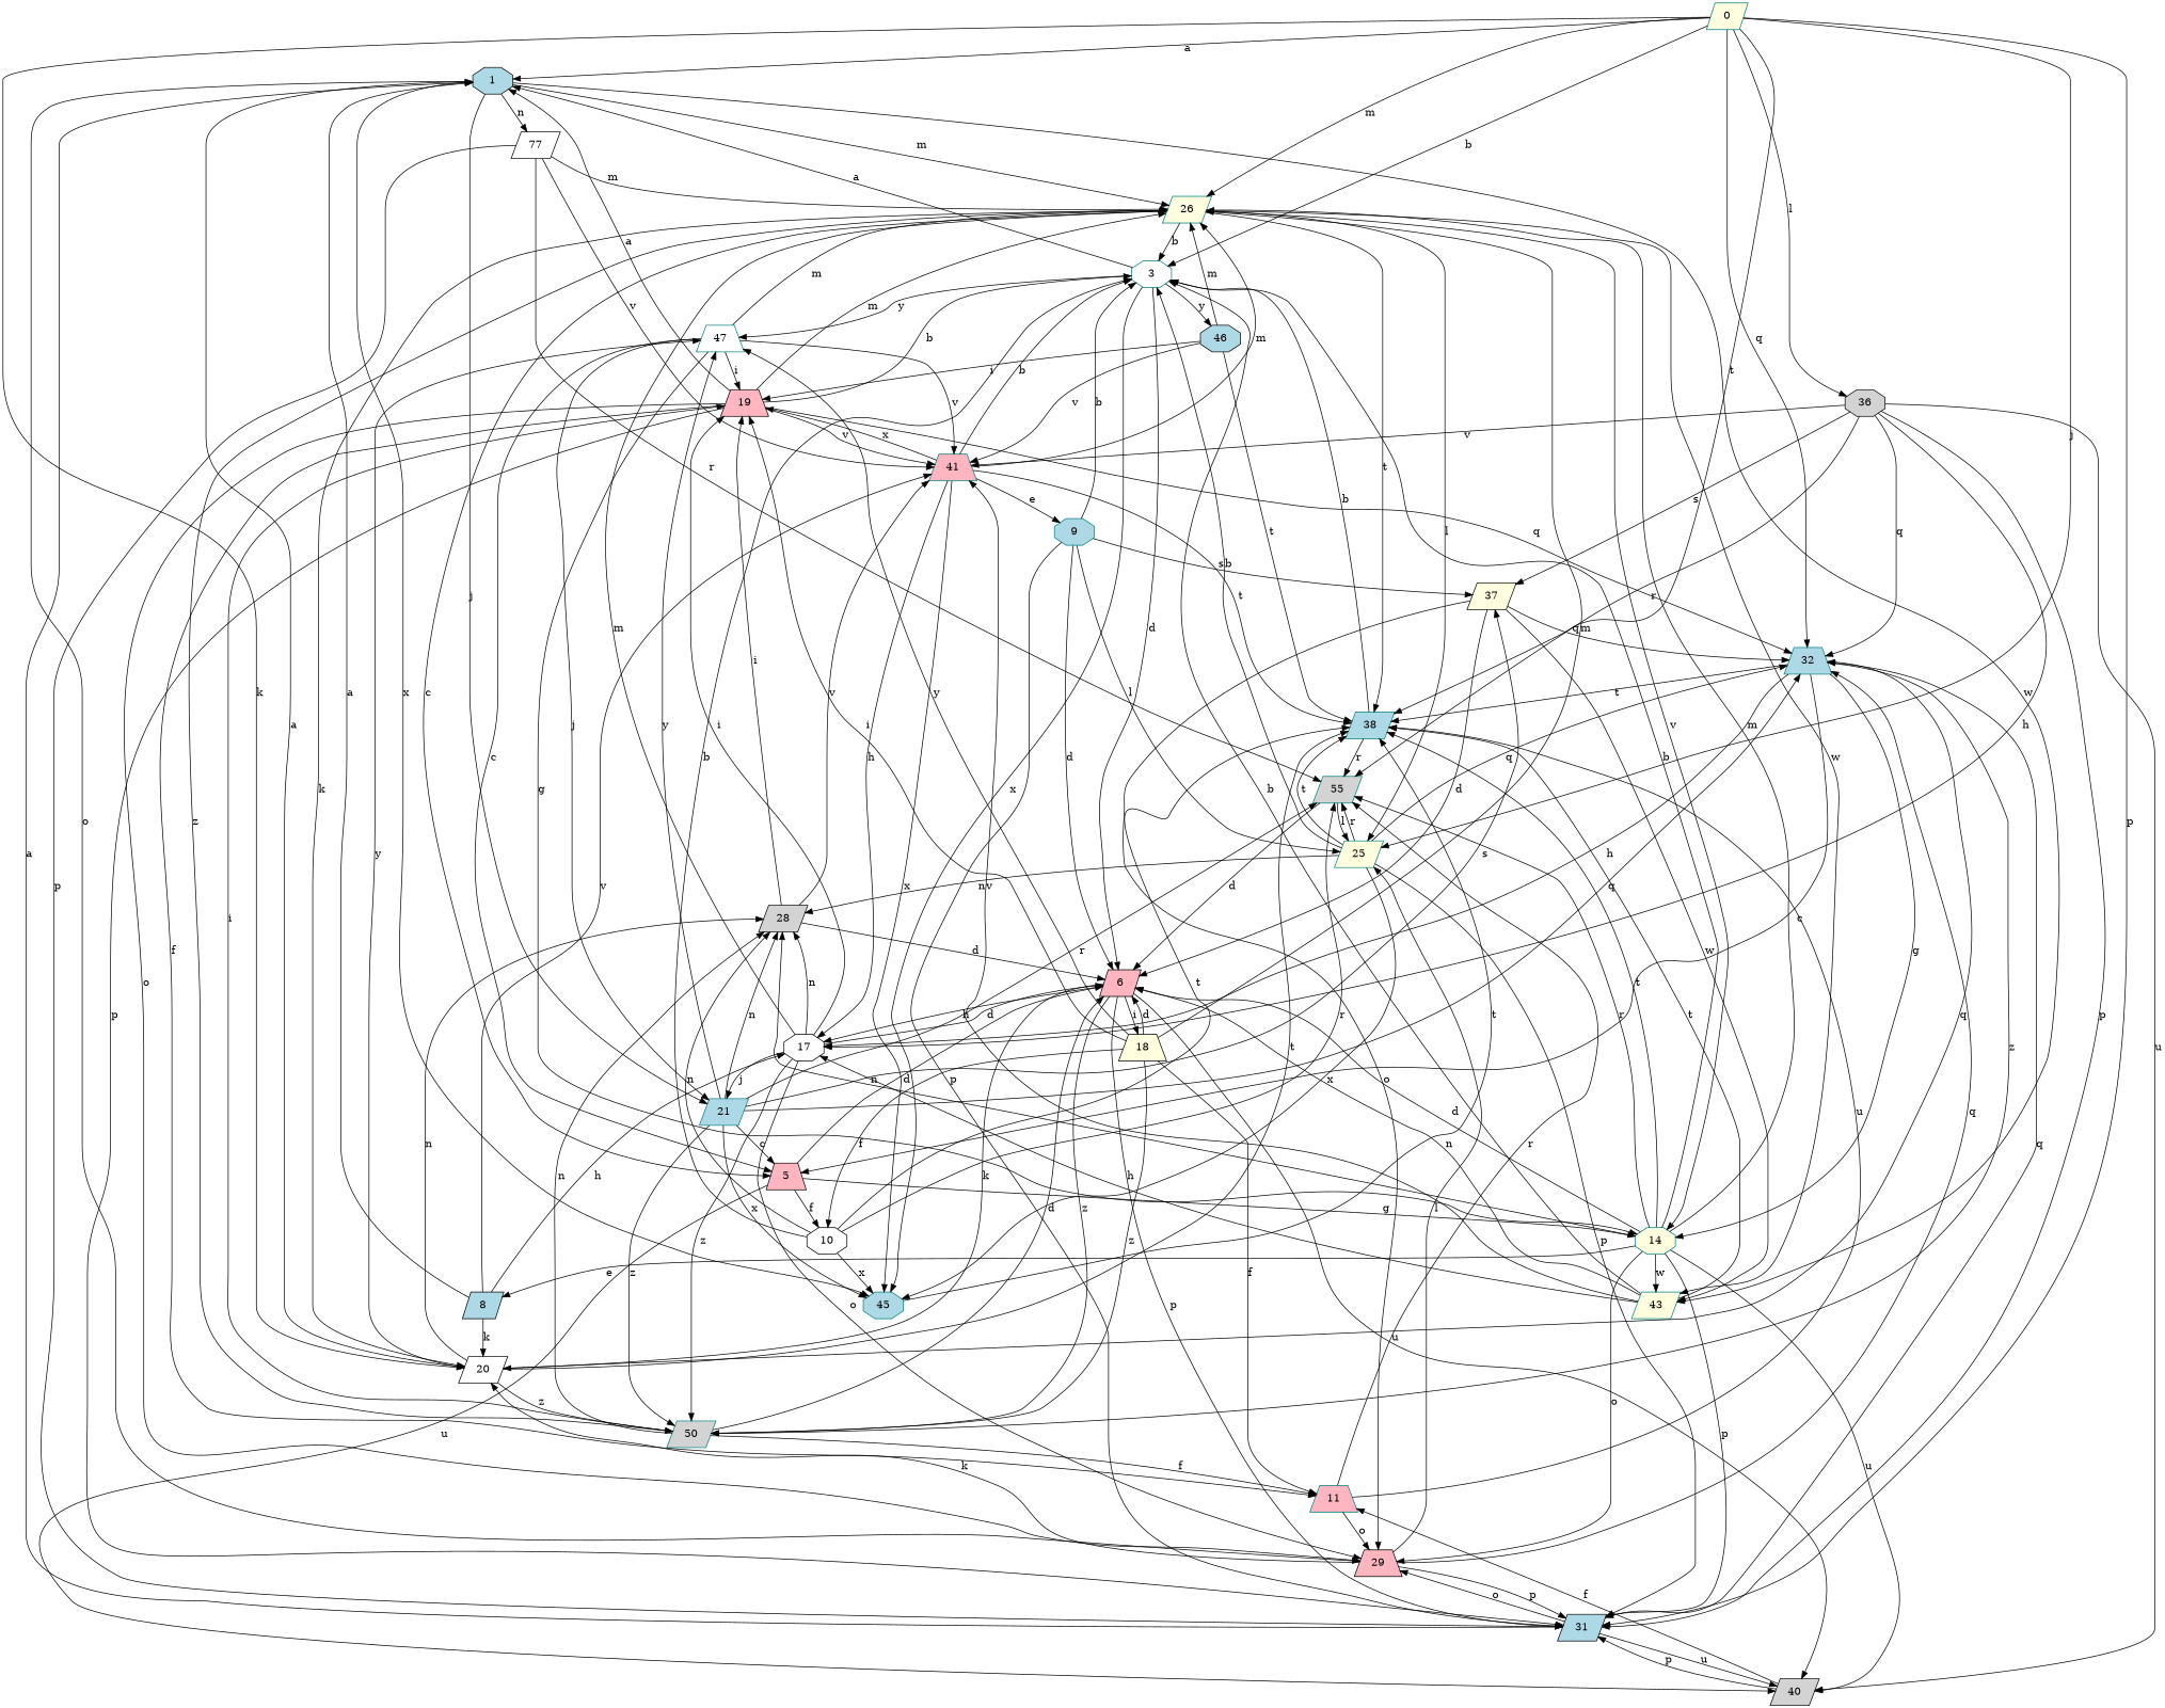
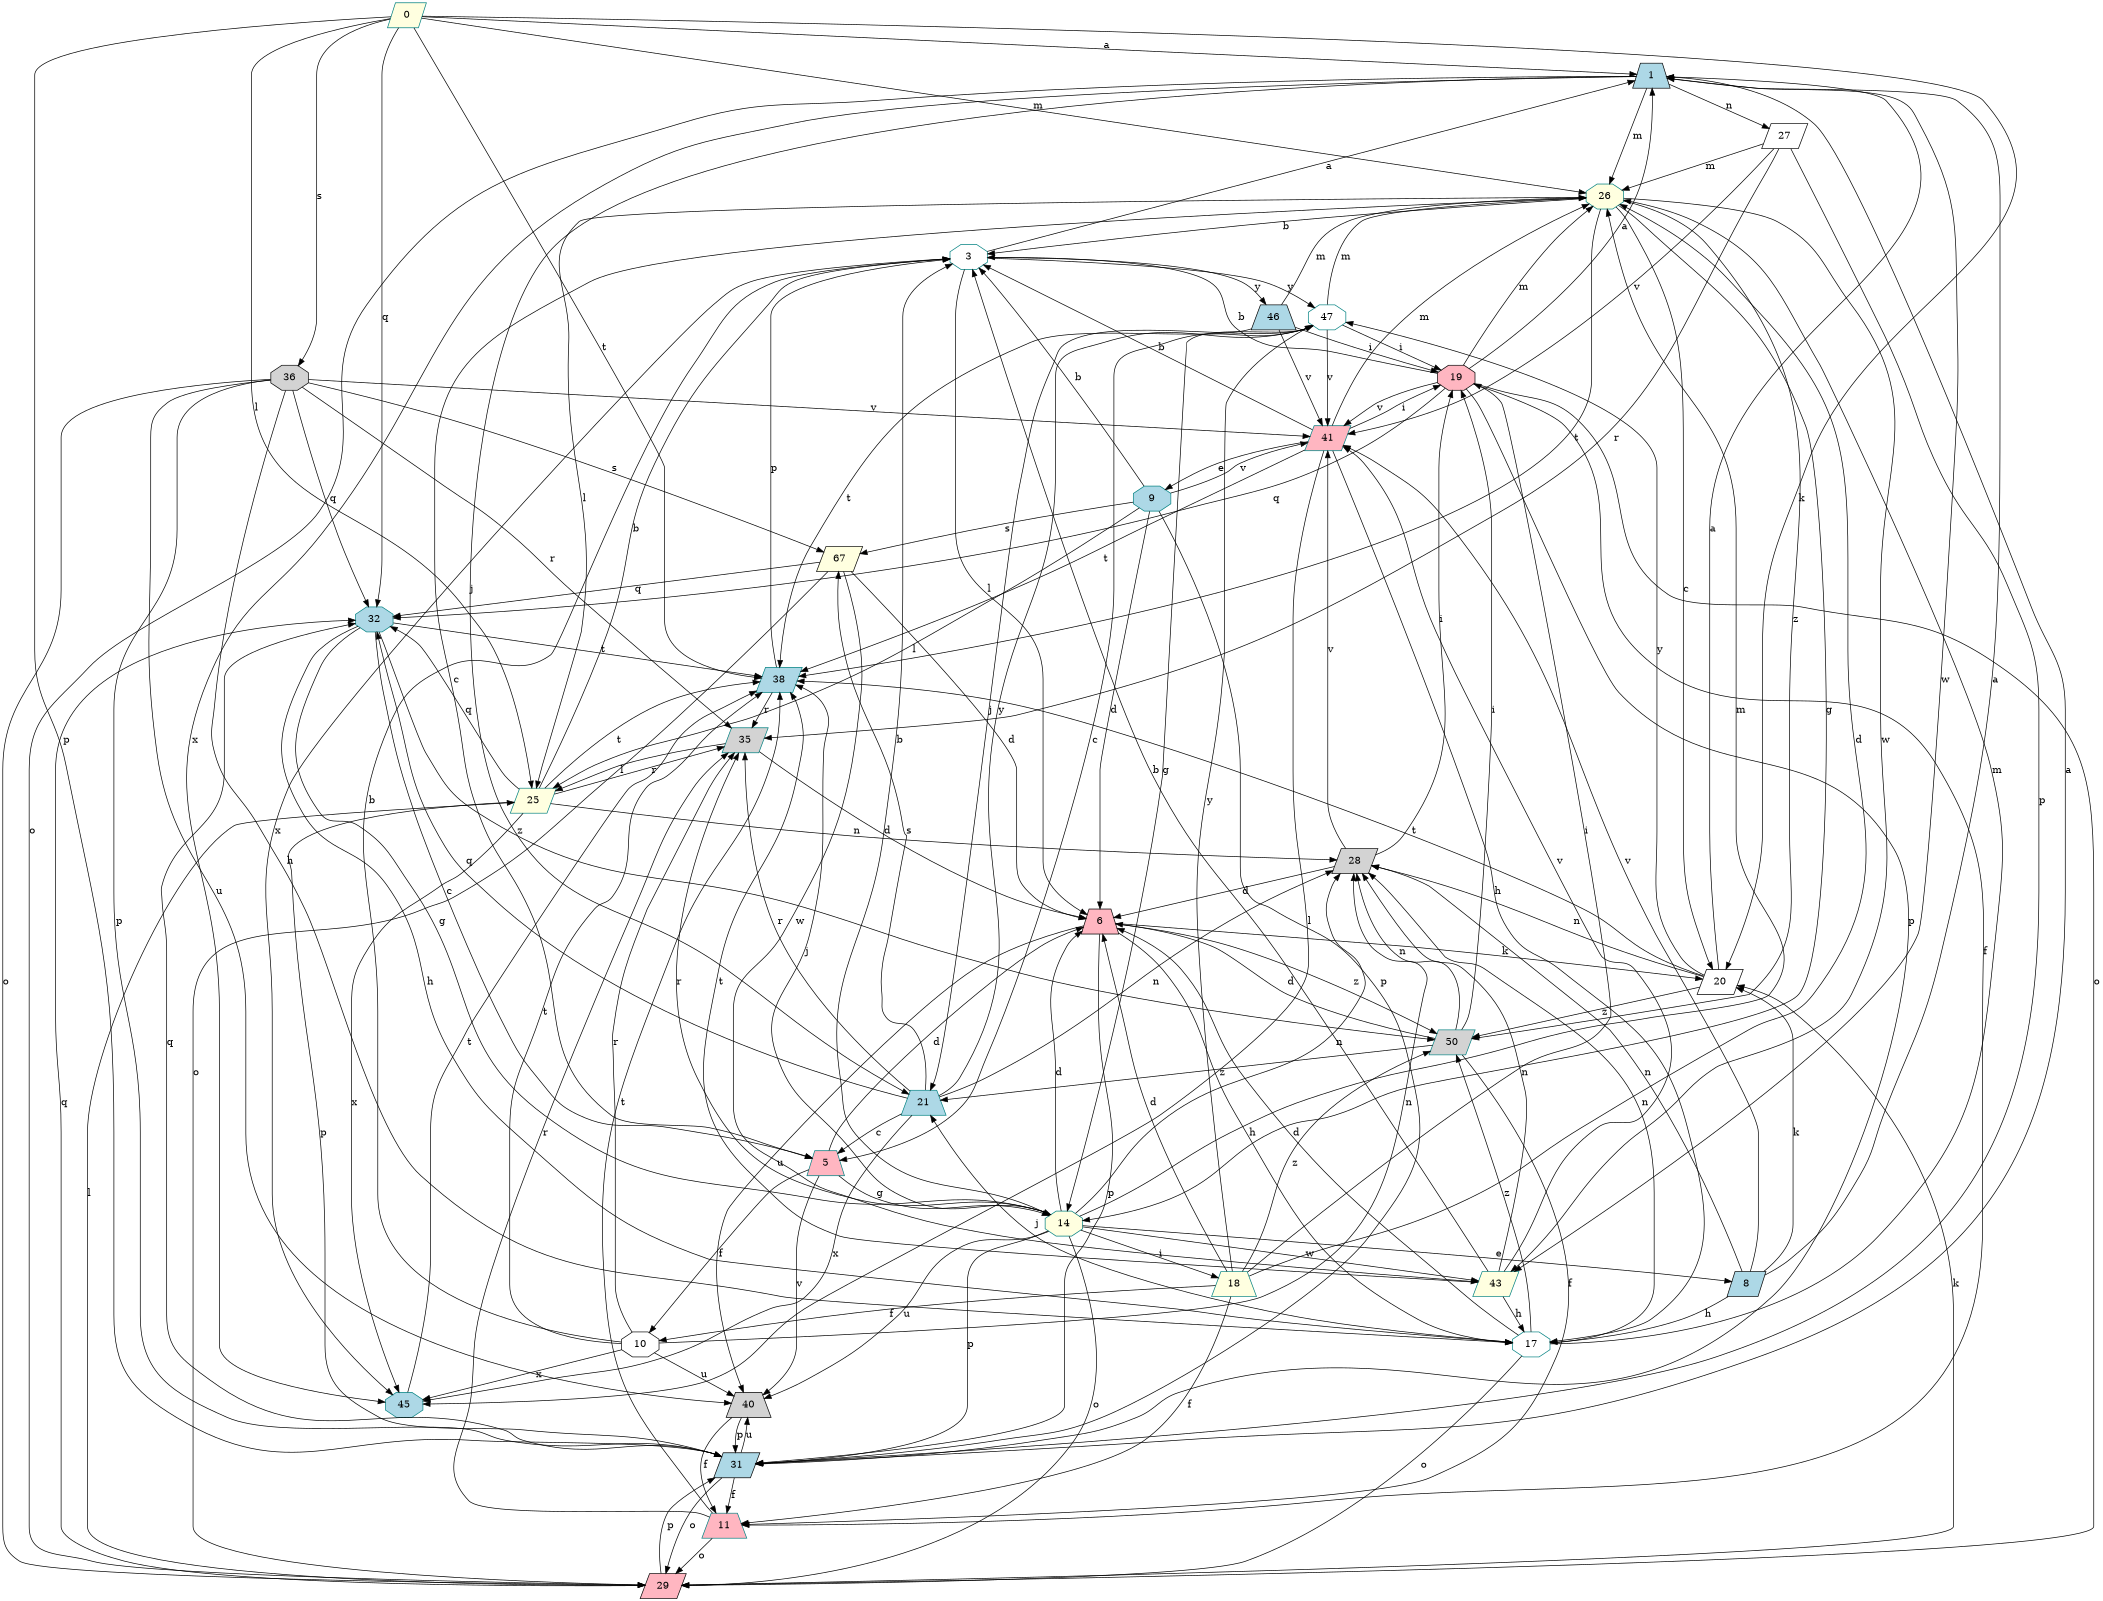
  strict digraph {
    node [color=teal fillcolor=lightblue shape=parallelogram style=filled]
    0 [fillcolor=lightyellow]
-   1 [color=black shape=octagon]
+   1 [color=black shape=trapezium]
    3 [fillcolor=white shape=octagon]
    n4 [color=black fillcolor=white label=20]
    25 [fillcolor=lightyellow]
-   26 [fillcolor=lightyellow]
+   26 [fillcolor=lightyellow shape=octagon]
    31 [color=black]
-   32 [shape=trapezium]
+   32 [shape=octagon]
    36 [color=black fillcolor=lightgrey shape=octagon]
    38
-   21
-   27 [color=black fillcolor=white label=77]
-   29 [color=black fillcolor=lightpink shape=trapezium]
+   21 [shape=trapezium]
+   27 [color=black fillcolor=white]
+   29 [color=black fillcolor=lightpink]
    43 [fillcolor=lightyellow]
    45 [shape=octagon]
-   46 [color=black shape=octagon]
-   6 [color=black fillcolor=lightpink]
-   47 [fillcolor=white shape=trapezium]
+   46 [color=black shape=trapezium]
+   6 [color=black fillcolor=lightpink shape=trapezium]
+   47 [fillcolor=white shape=octagon]
    50 [fillcolor=lightgrey]
    28 [color=black fillcolor=lightgrey]
-   35 [fillcolor=lightgrey label=55]
-   5 [color=black fillcolor=lightpink shape=trapezium]
+   35 [fillcolor=lightgrey]
+   5 [fillcolor=lightpink shape=trapezium]
    14 [fillcolor=lightyellow shape=octagon]
-   40 [color=black fillcolor=lightgrey]
+   40 [color=black fillcolor=lightgrey shape=trapezium]
    11 [fillcolor=lightpink shape=trapezium]
-   17 [color=black fillcolor=white shape=octagon]
-   41 [fillcolor=lightpink shape=trapezium]
-   37 [color=black fillcolor=lightyellow]
-   19 [color=black fillcolor=lightpink shape=trapezium]
-   18 [color=black fillcolor=lightyellow shape=trapezium]
+   17 [fillcolor=white shape=octagon]
+   41 [fillcolor=lightpink]
+   37 [color=black fillcolor=lightyellow label=67]
+   19 [color=black fillcolor=lightpink shape=octagon]
+   18 [fillcolor=lightyellow shape=trapezium]
    10 [color=black fillcolor=white shape=octagon]
    8 [color=black]
    9 [shape=octagon]
    0 -> 1 [label=a]
-   0 -> 3 [label=b]
    0 -> n4 [label=k]
-   0 -> 25 [label=j]
+   0 -> 25 [label=l]
    0 -> 26 [label=m]
    0 -> 31 [label=p]
    0 -> 32 [label=q]
-   0 -> 36 [label=l]
+   0 -> 36 [label=s]
    0 -> 38 [label=t]
    1 -> 26 [label=m]
    1 -> 21 [label=j]
    1 -> 27 [label=n]
    1 -> 29 [label=o]
    1 -> 43 [label=w]
    1 -> 45 [label=x]
    3 -> 1 [label=a]
    3 -> 45 [label=x]
    3 -> 46 [label=y]
-   3 -> 6 [label=d]
+   3 -> 6 [label=l]
    3 -> 47 [label=y]
    n4 -> 1 [label=a]
-   n4 -> 32 [label=q]
    n4 -> 38 [label=t]
    n4 -> 47 [label=y]
    n4 -> 50 [label=z]
    n4 -> 28 [label=n]
    25 -> 3 [label=b]
    25 -> 31 [label=p]
    25 -> 32 [label=q]
    25 -> 38 [label=t]
    25 -> 45 [label=x]
    25 -> 28 [label=n]
    25 -> 35 [label=r]
    26 -> 3 [label=b]
-   26 -> n4 [label=k]
+   26 -> n4 [label=c]
    26 -> 25 [label=l]
    26 -> 38 [label=t]
    26 -> 43 [label=w]
    26 -> 50 [label=z]
    26 -> 5 [label=c]
-   26 -> 14 [label=v]
+   26 -> 14 [label=g]
    31 -> 1 [label=a]
    31 -> 32 [label=q]
    31 -> 29 [label=o]
    31 -> 40 [label=u]
+   31 -> 11 [label=f]
    32 -> 38 [label=t]
    32 -> 50 [label=z]
    32 -> 5 [label=c]
    32 -> 14 [label=g]
    32 -> 17 [label=h]
    36 -> 31 [label=p]
    36 -> 32 [label=q]
+   36 -> 29 [label=o]
    36 -> 35 [label=r]
    36 -> 40 [label=u]
    36 -> 17 [label=h]
    36 -> 41 [label=v]
    36 -> 37 [label=s]
-   38 -> 3 [label=b]
+   38 -> 3 [label=p]
    38 -> 35 [label=r]
    21 -> 32 [label=q]
    21 -> 45 [label=x]
    21 -> 47 [label=y]
-   21 -> 50 [label=z]
+   50 -> 21 [label=z]
    21 -> 28 [label=n]
    21 -> 35 [label=r]
    21 -> 5 [label=c]
    21 -> 37 [label=s]
    27 -> 26 [label=m]
    27 -> 31 [label=p]
    27 -> 35 [label=r]
    27 -> 41 [label=v]
    29 -> n4 [label=k]
    29 -> 25 [label=l]
    29 -> 31 [label=p]
    29 -> 32 [label=q]
    43 -> 3 [label=b]
    43 -> 38 [label=t]
-   43 -> 6 [label=n]
+   43 -> 28 [label=n]
    43 -> 17 [label=h]
    43 -> 41 [label=v]
    45 -> 38 [label=t]
    46 -> 26 [label=m]
    46 -> 38 [label=t]
    46 -> 41 [label=v]
    46 -> 19 [label=i]
    6 -> n4 [label=k]
    6 -> 31 [label=p]
    6 -> 50 [label=z]
    6 -> 40 [label=u]
    6 -> 17 [label=h]
-   6 -> 18 [label=i]
+   14 -> 18 [label=i]
    47 -> 26 [label=m]
    47 -> 21 [label=j]
    47 -> 5 [label=c]
    47 -> 14 [label=g]
    47 -> 41 [label=v]
    47 -> 19 [label=i]
    50 -> 6 [label=d]
    50 -> 28 [label=n]
    50 -> 11 [label=f]
    50 -> 19 [label=i]
    28 -> 6 [label=d]
    28 -> 41 [label=v]
    28 -> 19 [label=i]
    35 -> 25 [label=l]
    35 -> 6 [label=d]
    5 -> 6 [label=d]
    5 -> 14 [label=g]
-   5 -> 40 [label=u]
+   5 -> 40 [label=v]
    5 -> 10 [label=f]
    14 -> 3 [label=b]
    14 -> 26 [label=m]
    14 -> 31 [label=p]
-   14 -> 38 [label=t]
+   14 -> 38 [label=j]
    14 -> 29 [label=o]
    14 -> 43 [label=w]
    14 -> 6 [label=d]
    14 -> 28 [label=n]
    14 -> 35 [label=r]
    14 -> 40 [label=u]
    14 -> 8 [label=e]
    40 -> 31 [label=p]
    40 -> 11 [label=f]
-   11 -> 38 [label=u]
+   11 -> 38 [label=t]
    11 -> 29 [label=o]
    11 -> 35 [label=r]
    17 -> 26 [label=m]
    17 -> 21 [label=j]
    17 -> 29 [label=o]
    17 -> 6 [label=d]
    17 -> 50 [label=z]
    17 -> 28 [label=n]
-   17 -> 19 [label=i]
    41 -> 3 [label=b]
    41 -> 26 [label=m]
    41 -> 38 [label=t]
-   41 -> 45 [label=x]
+   41 -> 45 [label=l]
    41 -> 17 [label=h]
-   41 -> 19 [label=x]
+   41 -> 19 [label=i]
    41 -> 9 [label=e]
    37 -> 32 [label=q]
    37 -> 29 [label=o]
    37 -> 43 [label=w]
    37 -> 6 [label=d]
    19 -> 1 [label=a]
    19 -> 3 [label=b]
    19 -> 26 [label=m]
    19 -> 31 [label=p]
    19 -> 32 [label=q]
    19 -> 29 [label=o]
    19 -> 11 [label=f]
    19 -> 41 [label=v]
-   18 -> 26 [label=m]
+   18 -> 26 [label=d]
    18 -> 6 [label=d]
    18 -> 47 [label=y]
    18 -> 50 [label=z]
    18 -> 11 [label=f]
    18 -> 19 [label=i]
    18 -> 10 [label=f]
    10 -> 3 [label=b]
    10 -> 38 [label=t]
    10 -> 45 [label=x]
    10 -> 28 [label=n]
    10 -> 35 [label=r]
+   10 -> 40 [label=u]
    8 -> 1 [label=a]
    8 -> n4 [label=k]
+   8 -> 28 [label=n]
    8 -> 17 [label=h]
    8 -> 41 [label=v]
    9 -> 3 [label=b]
    9 -> 25 [label=l]
    9 -> 31 [label=p]
    9 -> 6 [label=d]
+   9 -> 41 [label=v]
    9 -> 37 [label=s]
  }
